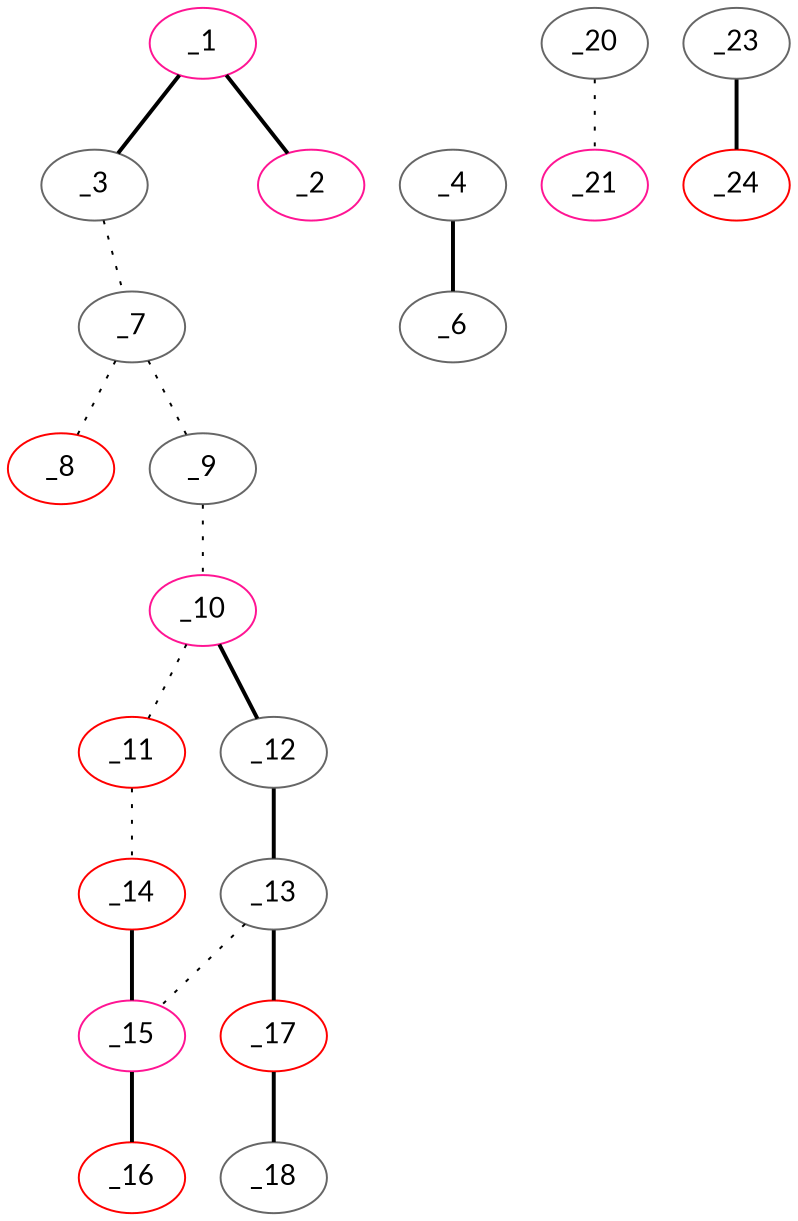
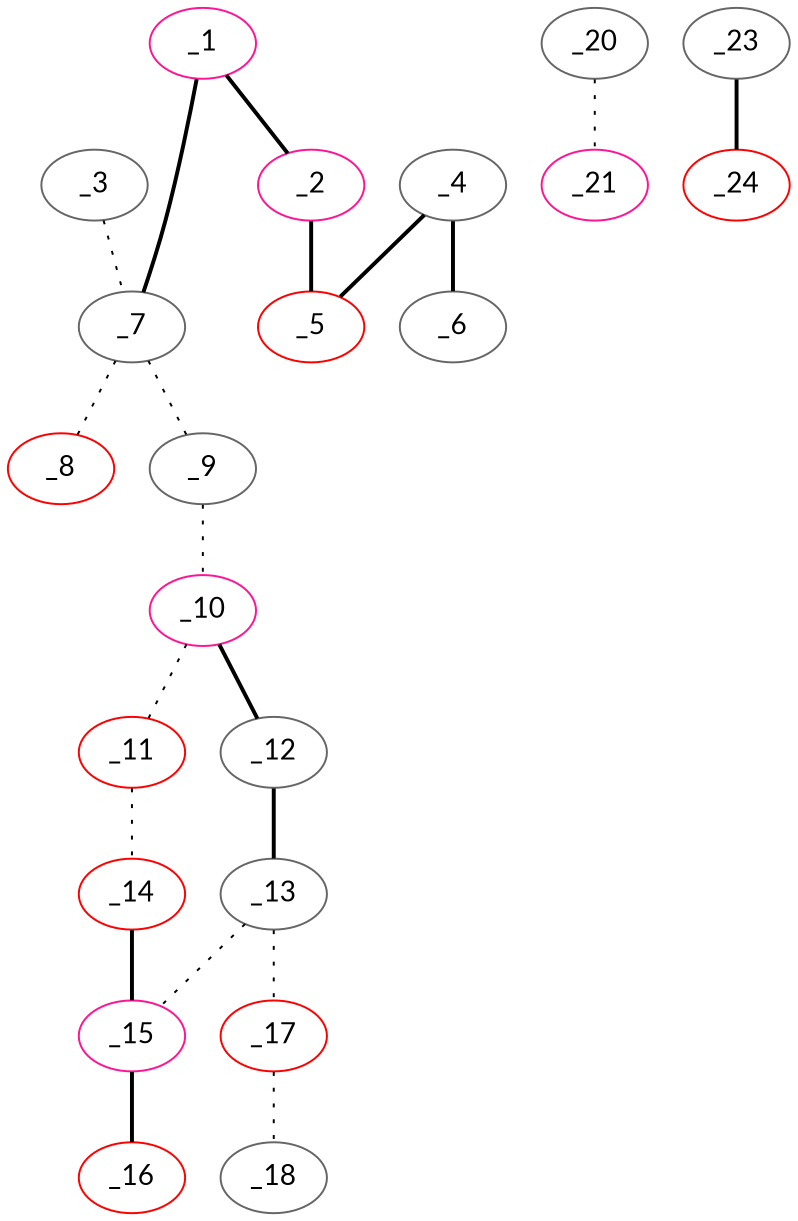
  graph {
    fontname=Lato
    node [charge=0 chem=1 color=gray40 fontname=Lato symbol="C  " x=4.5981 y=-3.0818]
    edge [fontname=Lato style=bold valence=1]
    _1 [color=deeppink x=6.4346 y=-4.0763]
    _2 [color=deeppink x=7.4128 y=-4.2842]
    _3 [x=6.3301]
+   _5 [chem=2 color=red symbol="O  " x=7.9128 y=-3.4182]
    _7 [x=5.4641 y=-2.5818]
    _4 [x=7.2437 y=-2.6751]
    _6 [x=7.4516 y=-1.6969]
    _8 [chem=5 color=red symbol="S  "]
    _9 [chem=4 symbol="N  " x=5.4641 y=-1.5818]
    _10 [color=deeppink y=-1.0818]
    _11 [color=red x=3.732 y=-1.5818]
    _12 [y=-0.0818]
    _14 [color=red x=2.866 y=-1.0818]
    _13 [x=3.7321 y=0.4182]
    _15 [color=deeppink x=2.866 y=-0.0818]
    _17 [color=red x=3.7321 y=1.4182]
    _16 [chem=7 color=red symbol="Cl " x=2 y=0.4182]
    _18 [chem=2 symbol="O  " x=2.866 y=1.9182]
    _20 [y=2.9182]
    _21 [color=deeppink x=3.7321 y=3.4182]
    _23 [x=6.4641 y=3.4182]
    _24 [color=red x=5.9641 y=4.2842]
    _1 -- _2 [valence=2]
-   _1 -- _3
+   _1 -- _7
+   _2 -- _5
    _3 -- _7 [style=dotted]
    _7 -- _8 [style=dotted valence=2]
    _7 -- _9 [style=dotted]
+   _4 -- _5
    _4 -- _6
    _9 -- _10 [style=dotted]
    _10 -- _11 [style=dotted]
    _10 -- _12 [valence=2]
    _11 -- _14 [style=dotted valence=2]
    _12 -- _13
    _14 -- _15
    _13 -- _15 [style=dotted valence=2]
-   _13 -- _17
+   _13 -- _17 [style=dotted]
    _15 -- _16
-   _17 -- _18 [valence=2]
+   _17 -- _18 [style=dotted valence=2]
    _20 -- _21 [style=dotted]
    _23 -- _24
  }
